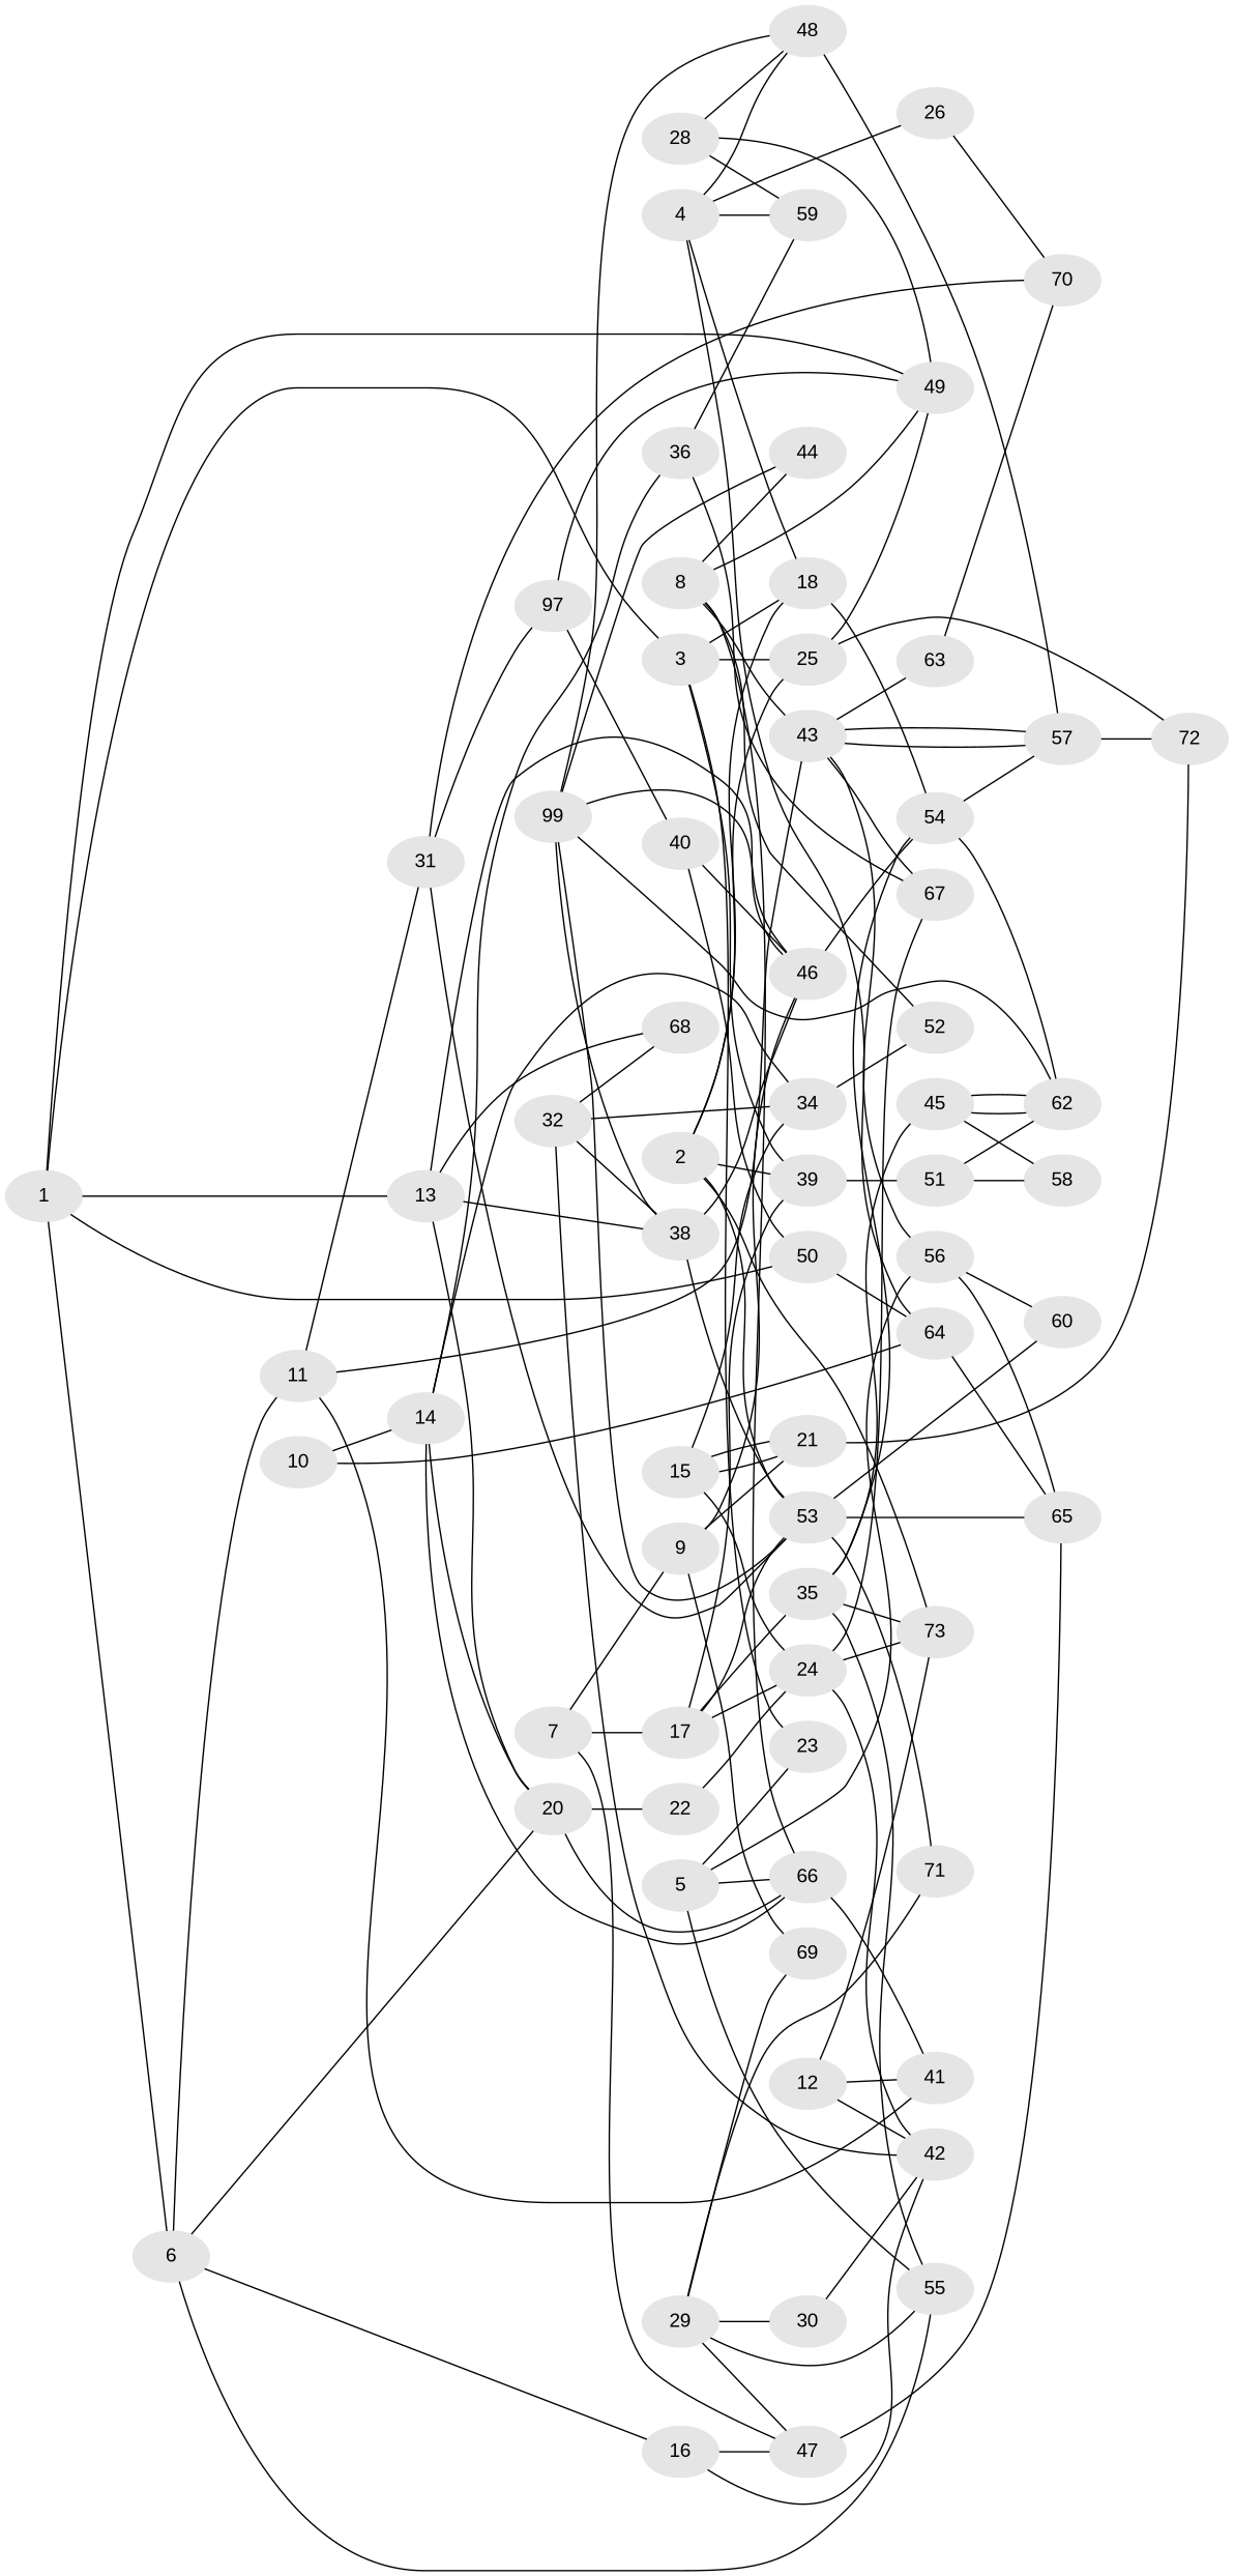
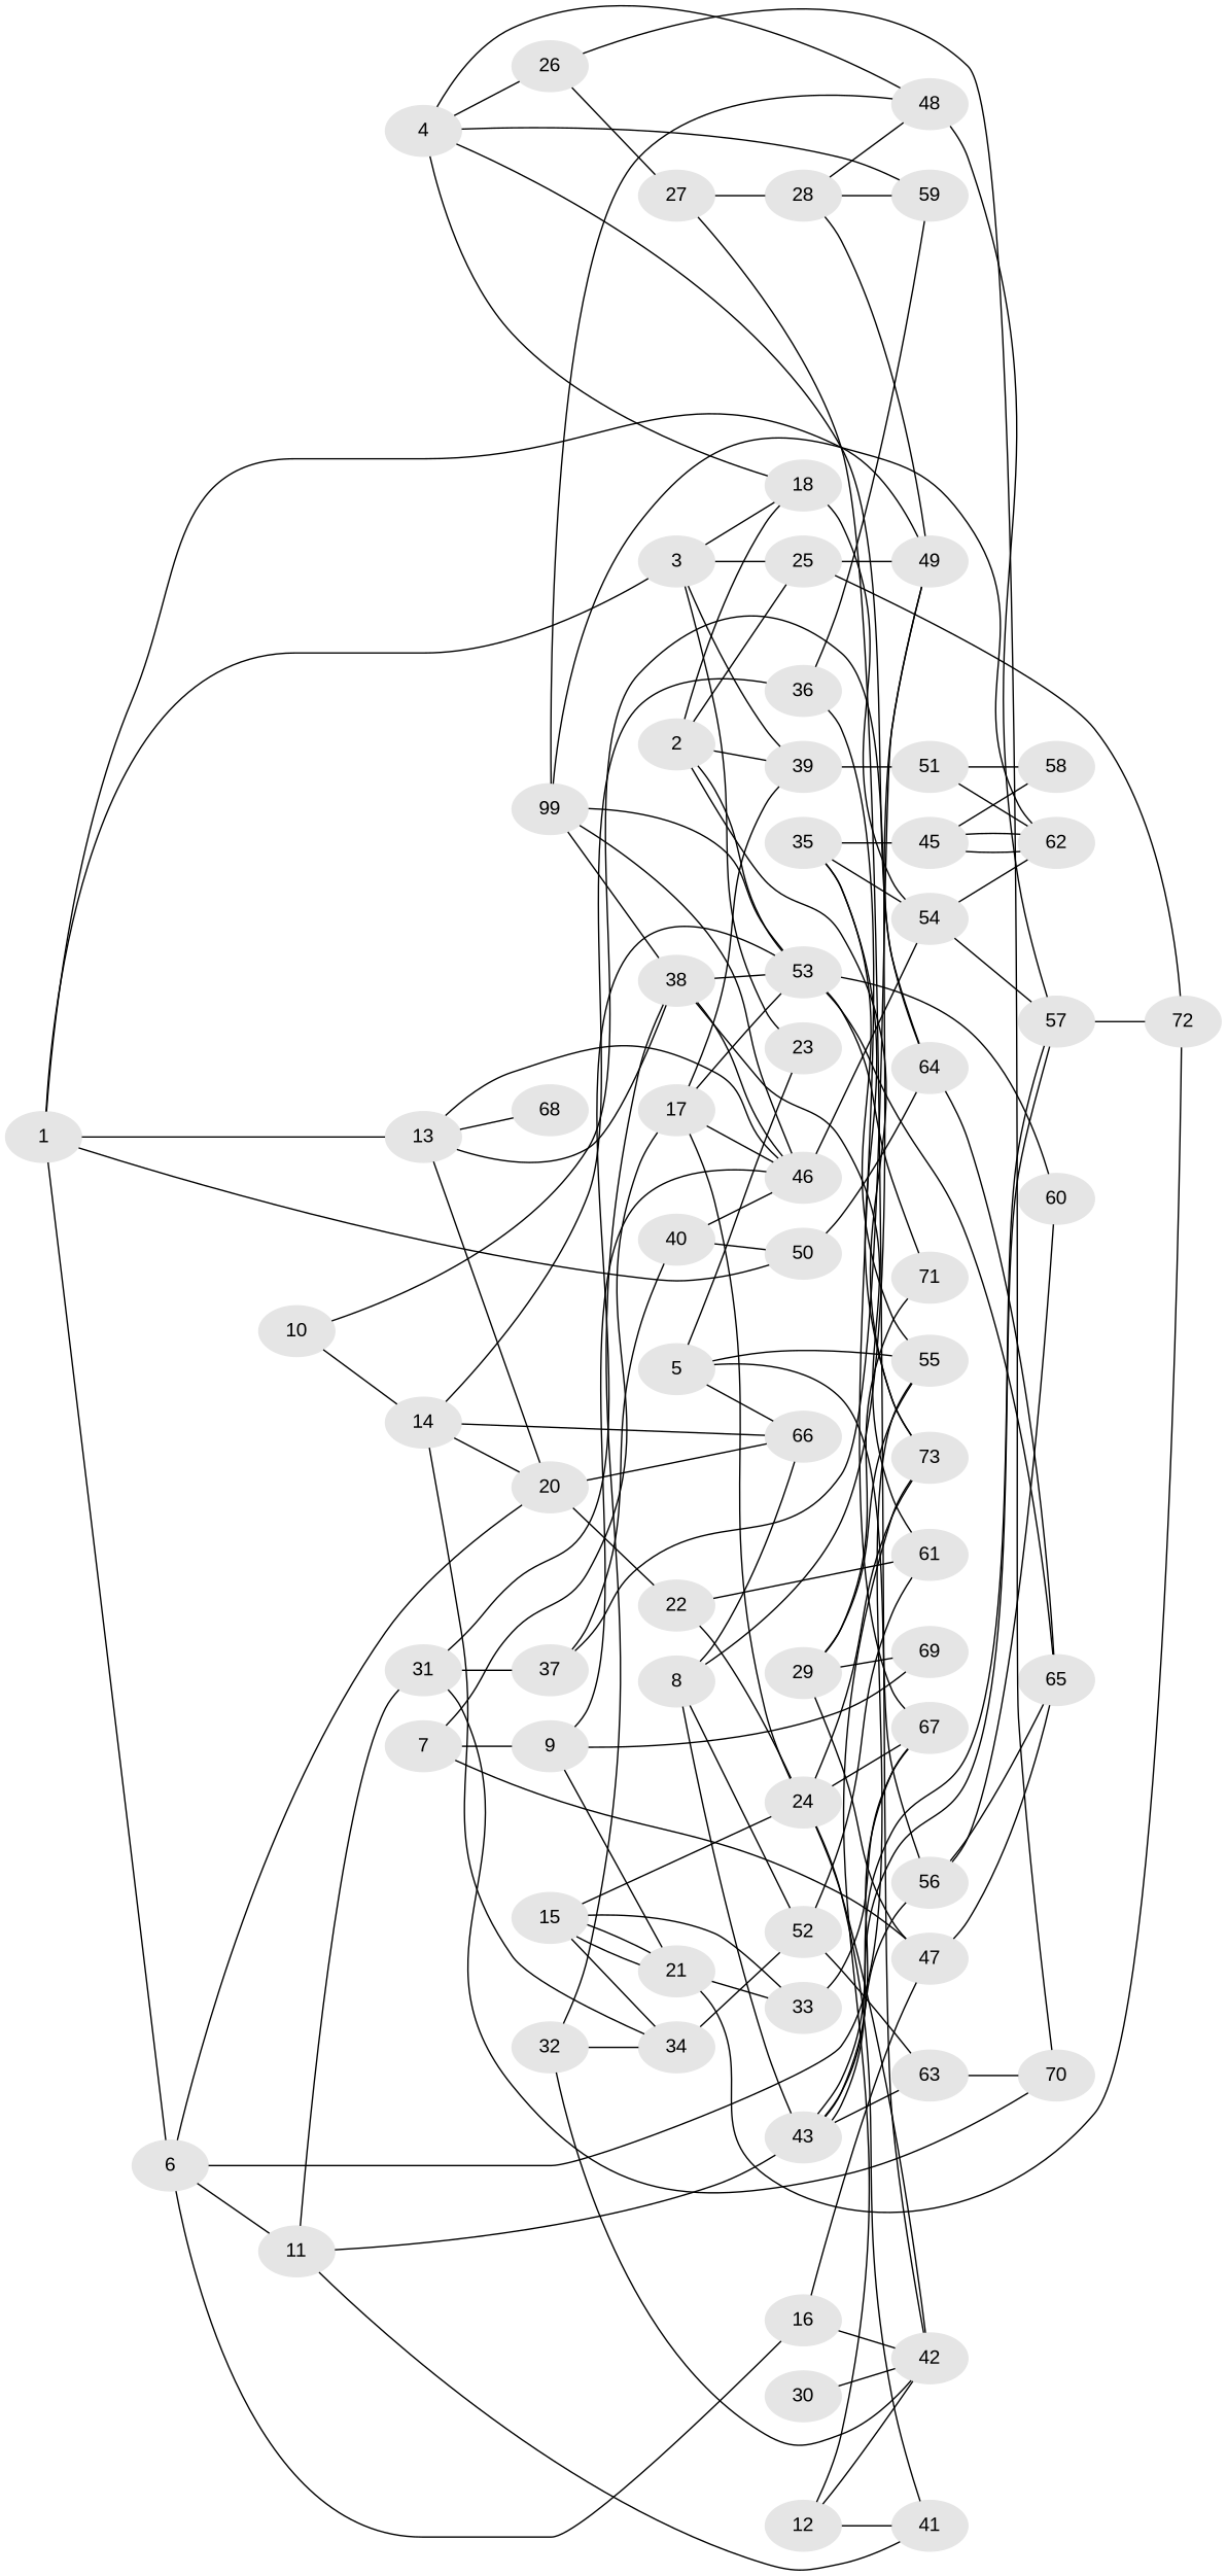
  graph {
    fontname="Liberation Sans"
    rankdir=LR
    node [color=gray90 fontname="Liberation Sans" style=filled]
    edge [fontname="Liberation Sans"]
    1
    3
    6
    13
    49
    50
    18
    25
    39
    23
    55
    11
    16
    20
    46
    38
    68
    64
    2
    53
    73
    54
    72
    51
    71
    65
    60
    4
    26
    48
    59
+   27
    70
    57
    5
    56
    66
    43
    31
    41
    47
    42
    22
    7
    9
    17
    21
    69
    24
    35
    8
-   44
    52
    67
    63
+   61
+   33
    10
    14
    34
    36
-   37 [label=97]
+   37
    12
    15
    45
    62
    n67 [label=99]
    28
    29
    30
    40
    32
    58
    1 -- 3
    1 -- 6
    1 -- 13
    1 -- 49
    1 -- 50
    3 -- 18
    3 -- 25
    3 -- 39
    3 -- 23
    6 -- 55
    6 -- 11
    6 -- 16
    6 -- 20
    13 -- 20
    13 -- 46
    13 -- 38
    13 -- 68
    50 -- 64
    18 -- 54
    25 -- 49
    25 -- 72
    39 -- 51
    11 -- 43
    11 -- 31
    11 -- 41
    16 -- 47
    16 -- 42
    20 -- 66
    20 -- 22
    46 -- 54
    38 -- 46
    38 -- 53
+   38 -- 61
    64 -- 65
    2 -- 18
    2 -- 25
    2 -- 39
    2 -- 53
    2 -- 73
    53 -- 71
    53 -- 65
    53 -- 60
    54 -- 57
    54 -- 62
    51 -- 62
    51 -- 58
    4 -- 18
    4 -- 64
    4 -- 26
    4 -- 48
    4 -- 59
+   26 -- 27
    26 -- 70
    48 -- 57
+   27 -- 42
+   27 -- 28
    57 -- 72
    5 -- 23
    5 -- 55
    5 -- 56
    5 -- 66
    56 -- 65
    56 -- 60
    43 -- 57
    43 -- 57
    43 -- 56
    43 -- 67
    43 -- 63
    31 -- 53
    31 -- 70
    31 -- 37
    47 -- 65
    22 -- 24
+   22 -- 61
    7 -- 47
    7 -- 9
    7 -- 17
    9 -- 46
    9 -- 21
    9 -- 69
    17 -- 39
    17 -- 53
    17 -- 24
-   17 -- 35
+   17 -- 46
    21 -- 72
+   21 -- 33
    24 -- 73
-   66 -- 41
+   24 -- 41
    24 -- 42
    24 -- 67
    35 -- 55
    35 -- 73
    35 -- 54
    35 -- 45
    8 -- 49
    8 -- 66
    8 -- 43
-   8 -- 44
    8 -- 52
+   52 -- 63
+   52 -- 61
    63 -- 70
+   33 -- 67
    10 -- 64
    10 -- 14
    14 -- 20
    14 -- 66
    14 -- 34
    14 -- 36
    34 -- 52
    36 -- 59
    36 -- 67
    37 -- 49
    37 -- 40
    12 -- 73
    12 -- 41
    12 -- 42
    15 -- 21
    15 -- 21
    15 -- 24
+   15 -- 33
    15 -- 34
    45 -- 62
    45 -- 62
    45 -- 58
    n67 -- 46
    n67 -- 38
    n67 -- 53
    n67 -- 48
-   n67 -- 44
    n67 -- 62
    28 -- 49
    28 -- 48
    28 -- 59
    29 -- 55
    29 -- 71
    29 -- 47
    29 -- 69
-   29 -- 30
    30 -- 42
    40 -- 50
    40 -- 46
    32 -- 38
-   32 -- 68
    32 -- 42
    32 -- 34
  }
